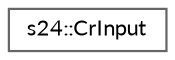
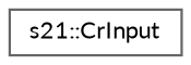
  digraph {
    rankdir=LR
    fontname=Lato
-   n1 [color=grey40 fillcolor=white fontname=Lato fontsize=10 height=0.2 label="s24::CrInput" shape=box style=filled width=0.4]
+   n1 [color=grey40 fillcolor=white fontname=Lato fontsize=10 height=0.2 label="s21::CrInput" shape=box style=filled width=0.4]
  }
